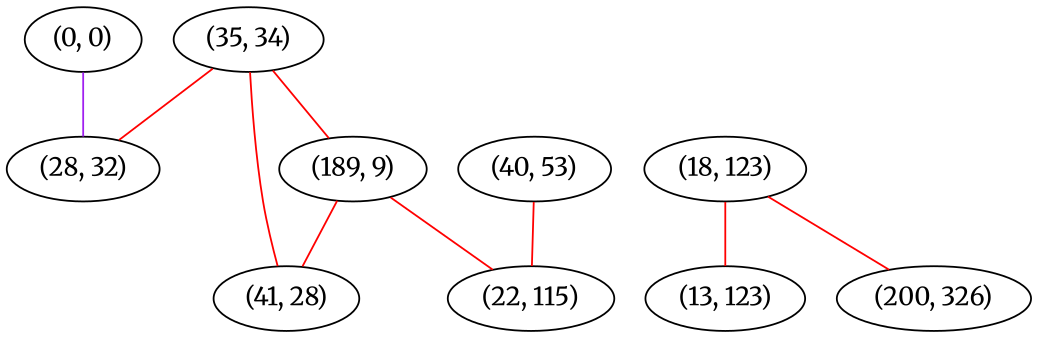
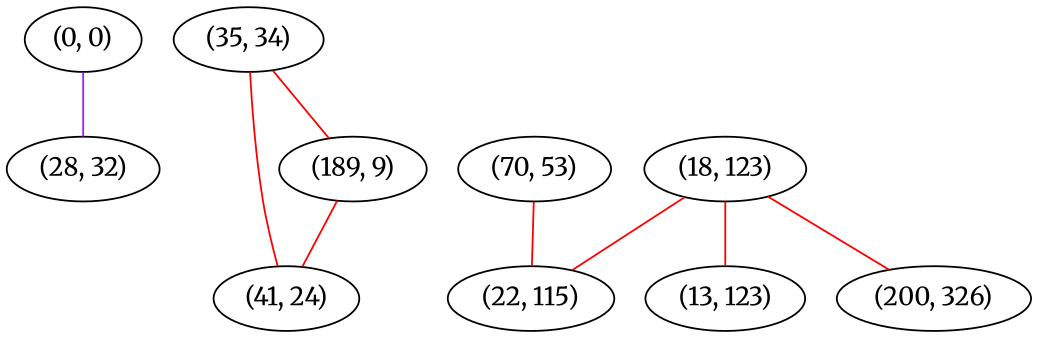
  graph {
    fontname=Merriweather
    node [fontname=Merriweather]
    edge [color=red fontname=Merriweather weight=1]
    n1 [label="(28, 32)"]
    "(35, 34)"
-   "(41, 28)"
+   "(41, 28)" [label="(41, 24)"]
    "(189, 9)"
-   "(70, 53)" [label="(40, 53)"]
+   "(70, 53)"
    "(22, 115)"
    "(0, 0)"
    "(18, 123)"
    "(13, 123)"
    n10 [label="(200, 326)"]
-   "(35, 34)" -- n1
    "(35, 34)" -- "(41, 28)"
    "(35, 34)" -- "(189, 9)"
    "(189, 9)" -- "(41, 28)"
    "(70, 53)" -- "(22, 115)"
    "(0, 0)" -- n1 [color=purple weight=4]
-   "(189, 9)" -- "(22, 115)"
+   "(18, 123)" -- "(22, 115)"
    "(18, 123)" -- "(13, 123)"
    "(18, 123)" -- n10
  }
